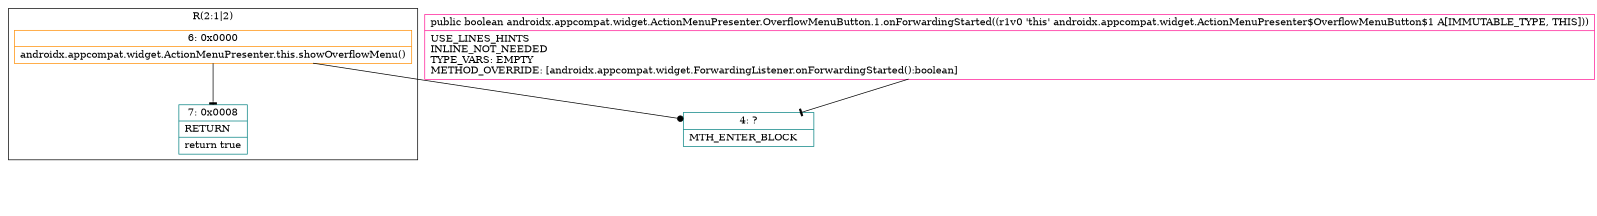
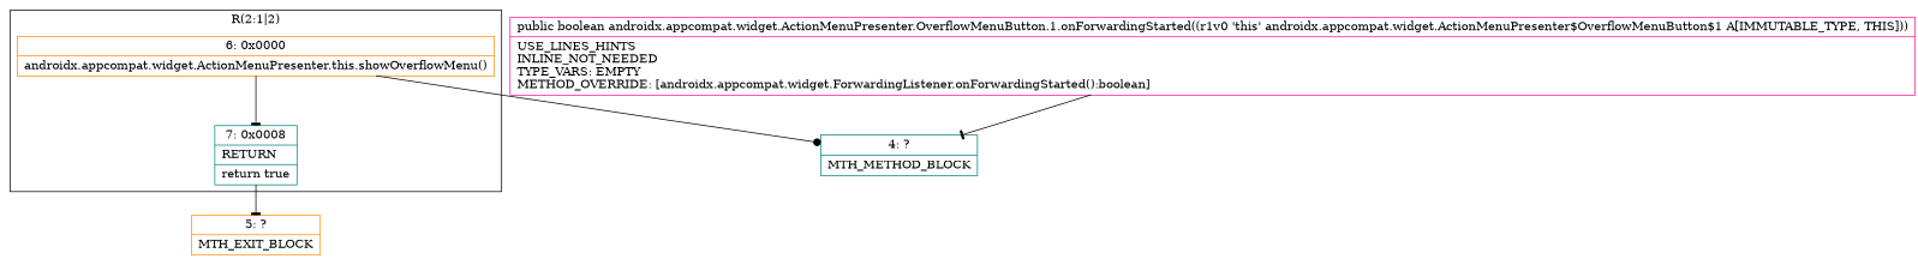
  digraph {
    node [color=darkorange shape=record]
    edge [arrowhead=tee]
    n1 [label="{6\:\ 0x0000|androidx.appcompat.widget.ActionMenuPresenter.this.showOverflowMenu()\l}"]
    n2 [color=teal label="{7\:\ 0x0008|RETURN\l|return true\l}"]
-   n3 [color=teal label="{4\:\ ?|MTH_ENTER_BLOCK\l}"]
+   n3 [color=teal label="{4\:\ ?|MTH_METHOD_BLOCK\l}"]
+   n4 [label="{5\:\ ?|MTH_EXIT_BLOCK\l}"]
    n5 [color=deeppink label="{public boolean androidx.appcompat.widget.ActionMenuPresenter.OverflowMenuButton.1.onForwardingStarted((r1v0 'this' androidx.appcompat.widget.ActionMenuPresenter$OverflowMenuButton$1 A[IMMUTABLE_TYPE, THIS]))  | USE_LINES_HINTS\lINLINE_NOT_NEEDED\lTYPE_VARS: EMPTY\lMETHOD_OVERRIDE: [androidx.appcompat.widget.ForwardingListener.onForwardingStarted():boolean]\l}"]
    subgraph cluster_1 {
      label="R(2:1|2)"
      n1
      n2
    }
    n1 -> n2
    n1 -> n3 [arrowhead=dot]
+   n2 -> n4
    n5 -> n3
  }
